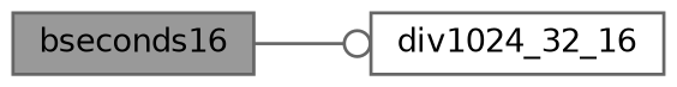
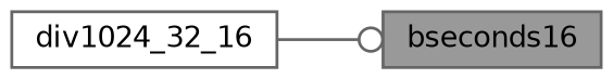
  digraph {
    rankdir=LR
    node [fontname=Helvetica fontsize=10 shape=box style=filled]
    n1 [color=gray40 fillcolor=grey60 fontcolor=black height=0.2 label=bseconds16 width=0.4]
    n2 [color=grey40 fillcolor=white height=0.2 label=div1024_32_16 width=0.4]
-   n1 -> n2 [color=gray40 fontname=Helvetica fontsize=10 labelfontname=Helvetica labelfontsize=10 style=solid arrowhead=odot]
+   n2 -> n1 [color=gray40 fontname=Helvetica fontsize=10 labelfontname=Helvetica labelfontsize=10 style=solid arrowhead=odot]
  }
